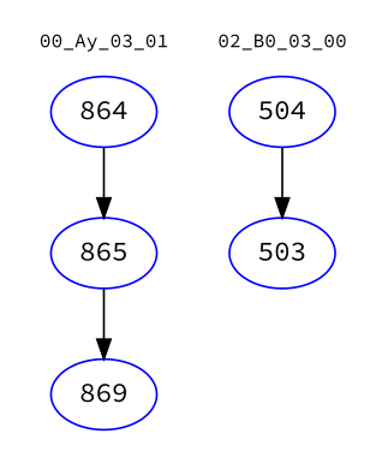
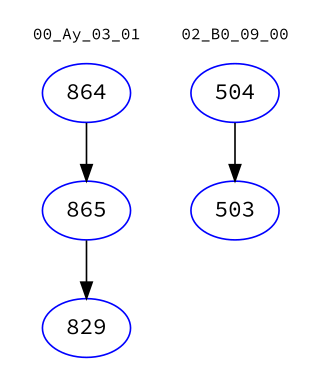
  digraph {
    fontname="Source Code Pro"
    node [color=blue fontname="Source Code Pro"]
    edge [color=black fontname="Source Code Pro"]
    n1 [label=864]
    n2 [label=865]
-   n3 [label=869]
+   n3 [label=829]
    n4 [label=504]
    n5 [label=503]
    subgraph cluster_1 {
      color=white
      fontsize=10
      label="00_Ay_03_01"
      n1
      n2
      n3
    }
    subgraph cluster_2 {
      color=white
      fontsize=10
-     label="02_B0_03_00"
+     label="02_B0_09_00"
      n4
      n5
    }
    n1 -> n2
    n2 -> n3
    n4 -> n5
  }
